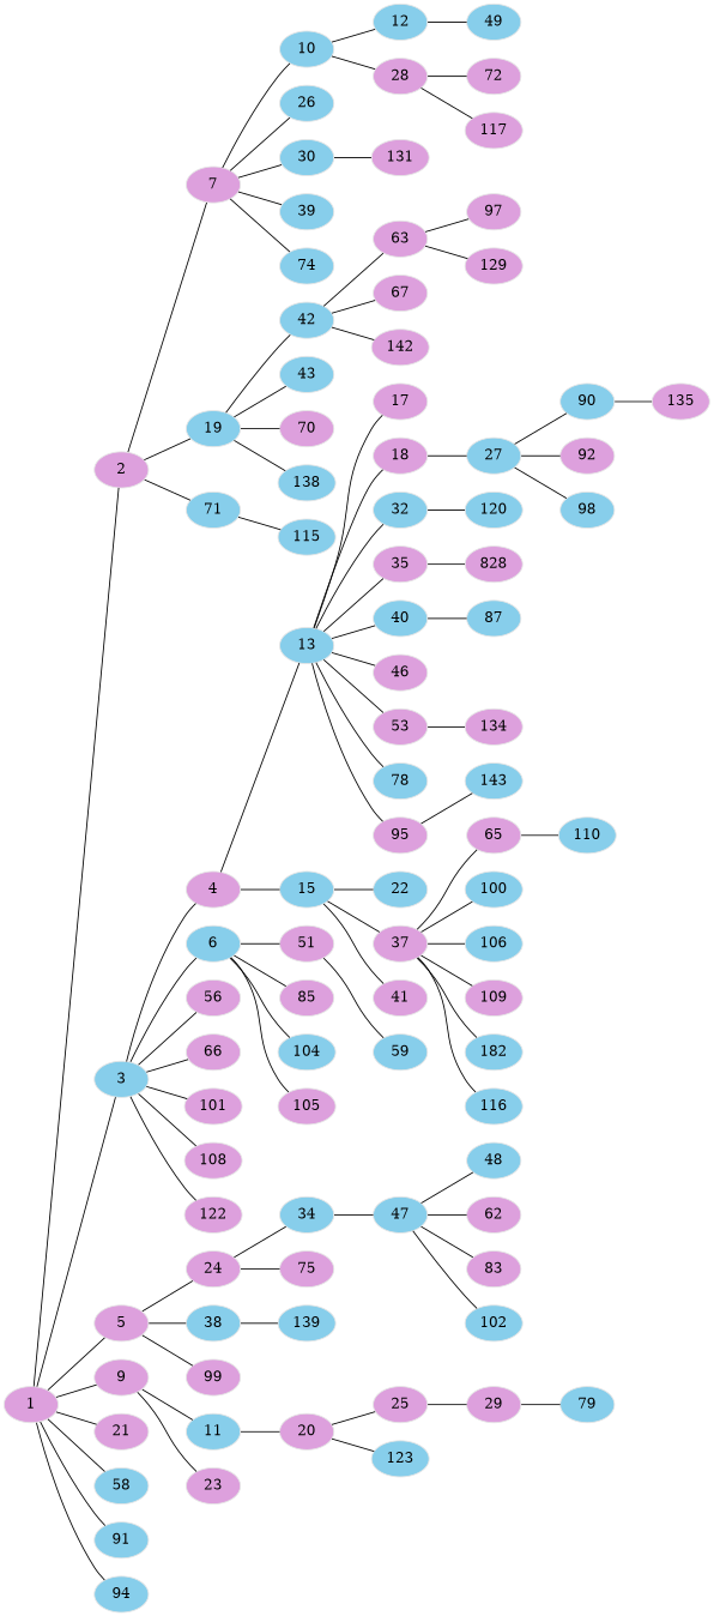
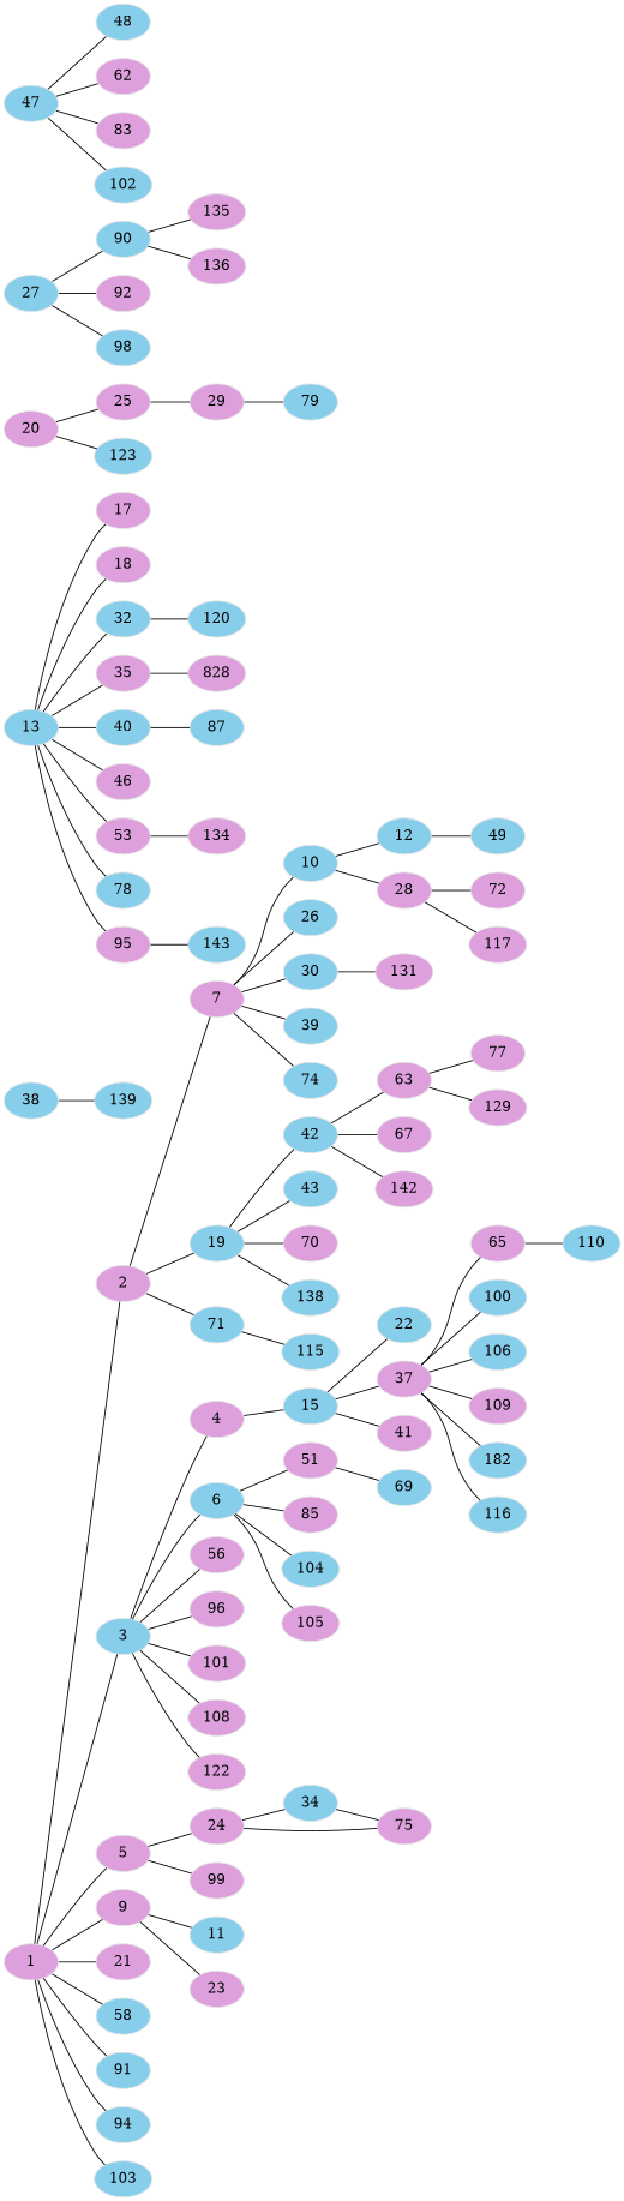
  graph {
    rankdir=LR
    node [color=gray90 fillcolor=plum style=filled]
    1 [super="+14"]
    2 [super="+45"]
    3 [fillcolor=skyblue super="+73"]
    5 [super="+31"]
    9 [super="+127"]
    21
    58 [fillcolor=skyblue super="+64"]
    91 [fillcolor=skyblue super="+111"]
    94 [fillcolor=skyblue super="+125"]
+   103 [fillcolor=skyblue]
    7 [super="+66"]
    19 [fillcolor=skyblue super="+36"]
    71 [fillcolor=skyblue super="+81"]
    4 [super="+8"]
    6 [fillcolor=skyblue super="+50"]
    56
-   96 [label=66]
+   96
    101
    108 [super="+130"]
    122
    24 [super="+113"]
    38 [fillcolor=skyblue super="+80"]
    99
    11 [fillcolor=skyblue]
    23 [super="+55"]
    10 [fillcolor=skyblue super="+76"]
    26 [fillcolor=skyblue super="+84"]
    30 [fillcolor=skyblue super="+61"]
    39 [fillcolor=skyblue]
    74 [fillcolor=skyblue]
    42 [fillcolor=skyblue super="+107"]
    43 [fillcolor=skyblue super="+82"]
    70
    138 [fillcolor=skyblue]
    115 [fillcolor=skyblue]
    13 [fillcolor=skyblue super="+16"]
    15 [fillcolor=skyblue super="+33"]
    51 [super="+57"]
    85
    104 [fillcolor=skyblue super="+124"]
    105
    17
    18
    32 [fillcolor=skyblue super="+69"]
    35 [super="+88"]
    40 [fillcolor=skyblue super="+86"]
    46
    53
    78 [fillcolor=skyblue super="+137"]
    95 [super="+97"]
    22 [fillcolor=skyblue]
    37 [super="+44"]
    41 [super="+60"]
    34 [fillcolor=skyblue super="+133"]
    75
    139 [fillcolor=skyblue]
-   59 [fillcolor=skyblue]
+   59 [fillcolor=skyblue label=69]
    12 [fillcolor=skyblue super="+54"]
    28 [super="+68"]
    131
    20 [super="+126"]
    49 [fillcolor=skyblue super="+89"]
    25
    123 [fillcolor=skyblue]
    27 [fillcolor=skyblue super="+93"]
    120 [fillcolor=skyblue]
    n67 [label=828]
    87 [fillcolor=skyblue]
    134
    143 [fillcolor=skyblue]
    65
    100 [fillcolor=skyblue super="+132"]
    106 [fillcolor=skyblue]
    109
    n75 [fillcolor=skyblue label=182]
    116 [fillcolor=skyblue]
    90 [fillcolor=skyblue super="+114"]
    92
    98 [fillcolor=skyblue]
    63 [super="+121"]
    67
    142
    29 [super="+52"]
    47 [fillcolor=skyblue super="+140"]
    79 [fillcolor=skyblue super="+119"]
    72 [super="+141"]
    117
    135
+   136
    48 [fillcolor=skyblue super="+118"]
    62
    83
    102 [fillcolor=skyblue]
    110 [fillcolor=skyblue]
-   77 [label=97]
+   77
    129
    1 -- 2
    1 -- 3
    1 -- 5
    1 -- 9
    1 -- 21
    1 -- 58
    1 -- 91
    1 -- 94
+   1 -- 103
    2 -- 7
    2 -- 19
    2 -- 71
    3 -- 4
    3 -- 6
    3 -- 56
    3 -- 96
    3 -- 101
    3 -- 108
    3 -- 122
    5 -- 24
-   5 -- 38
    5 -- 99
    9 -- 11
    9 -- 23
    7 -- 10
    7 -- 26
    7 -- 30
    7 -- 39
    7 -- 74
    19 -- 42
    19 -- 43
    19 -- 70
    19 -- 138
    71 -- 115
-   4 -- 13
    4 -- 15
    6 -- 51
    6 -- 85
    6 -- 104
    6 -- 105
    24 -- 34
    24 -- 75
    38 -- 139
-   11 -- 20
    10 -- 12
    10 -- 28
    30 -- 131
    42 -- 63
    42 -- 67
    42 -- 142
    13 -- 17
    13 -- 18
    13 -- 32
    13 -- 35
    13 -- 40
    13 -- 46
    13 -- 53
    13 -- 78
    13 -- 95
    15 -- 22
    15 -- 37
    15 -- 41
    51 -- 59
-   18 -- 27
    32 -- 120
    35 -- n67
    40 -- 87
    53 -- 134
    95 -- 143
    37 -- 65
    37 -- 100
    37 -- 106
    37 -- 109
    37 -- n75
    37 -- 116
-   34 -- 47
+   34 -- 75
    12 -- 49
    28 -- 72
    28 -- 117
    20 -- 25
    20 -- 123
    25 -- 29
    27 -- 90
    27 -- 92
    27 -- 98
    65 -- 110
    90 -- 135
+   90 -- 136
    63 -- 77
    63 -- 129
    29 -- 79
    47 -- 48
    47 -- 62
    47 -- 83
    47 -- 102
  }
